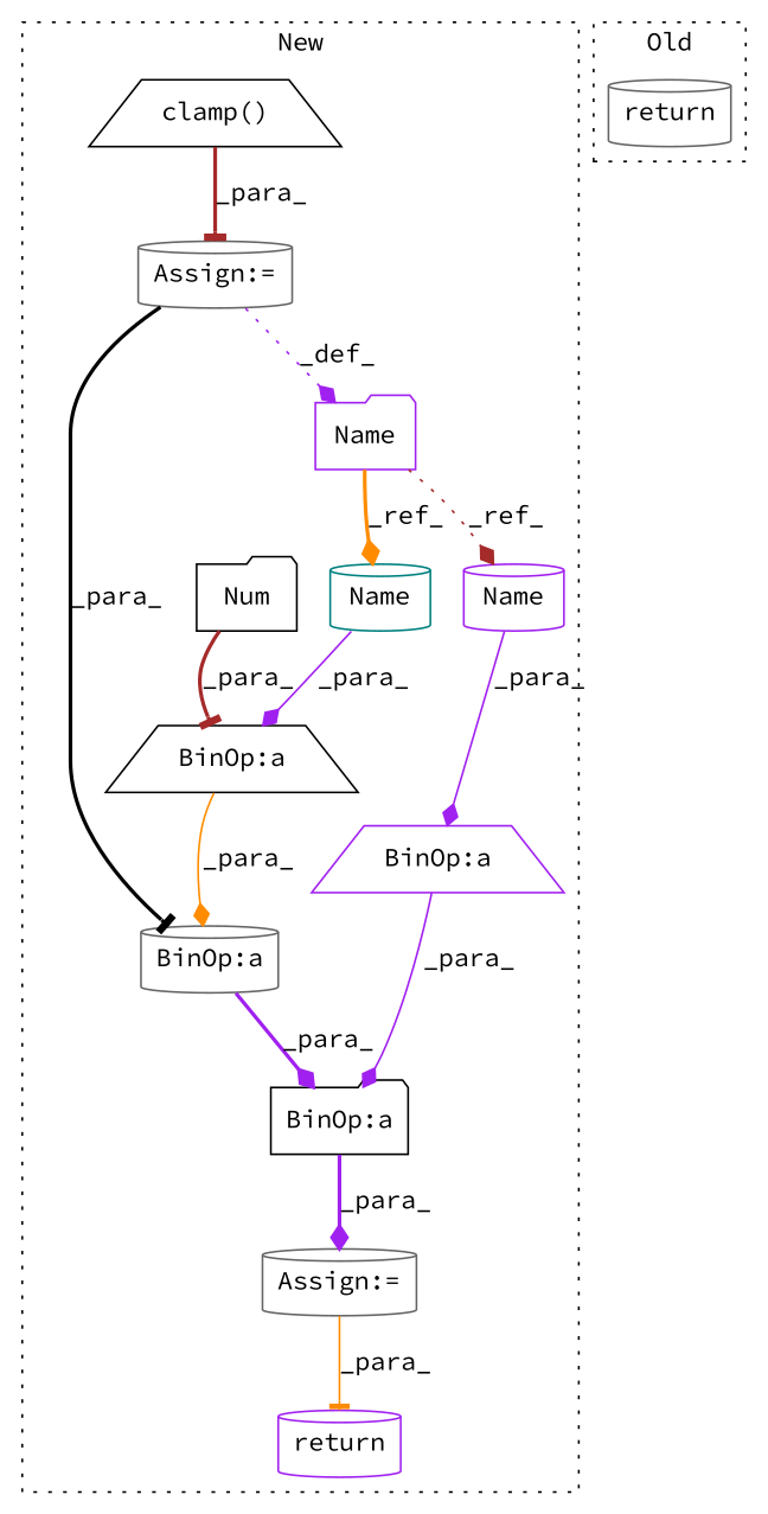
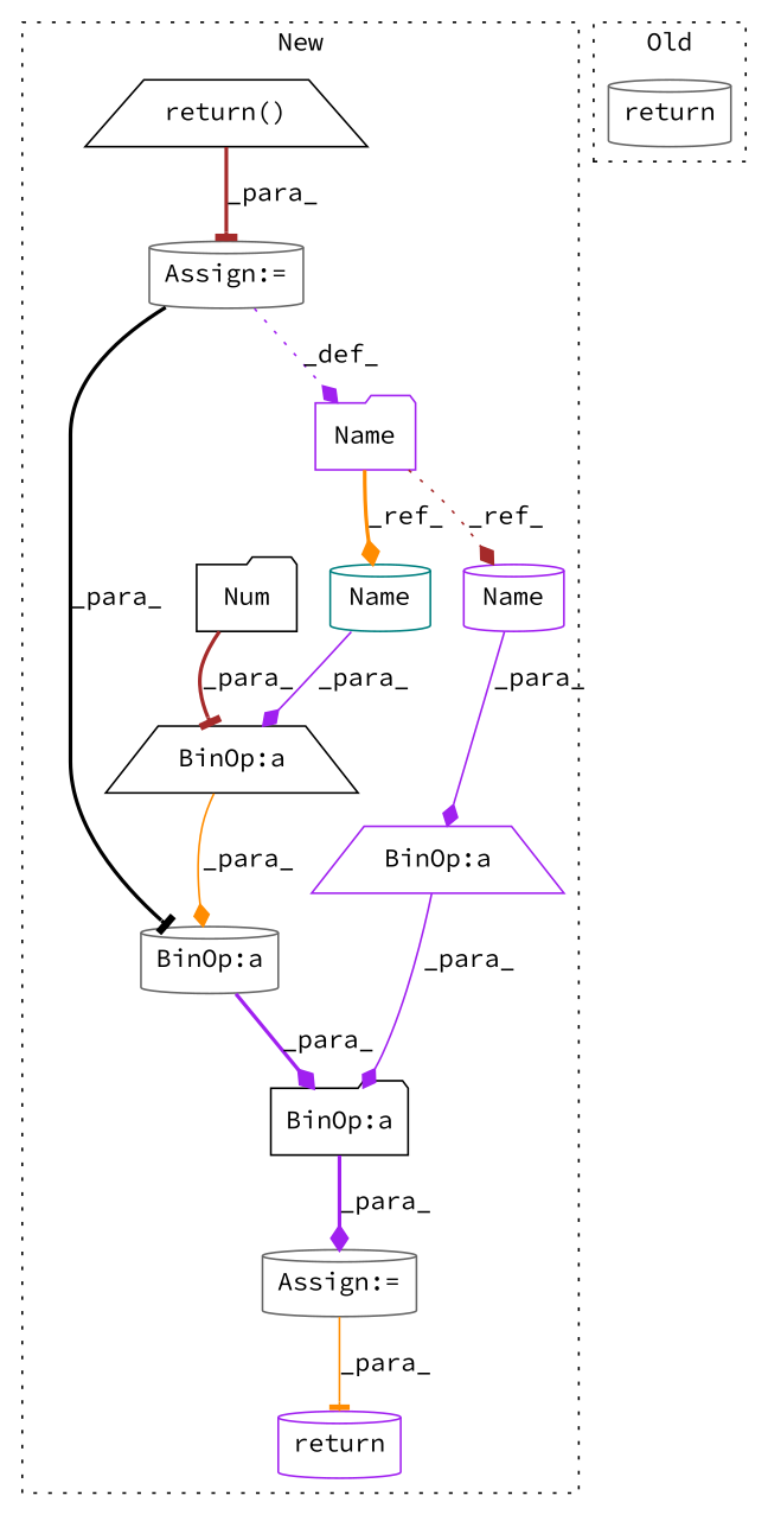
  digraph {
    fontname="Source Code Pro"
    node [a=82 l=1 shape=cylinder color=black fontname="Source Code Pro"]
    edge [color=purple style=bold arrowhead=diamond fontname="Source Code Pro"]
-   n1 [a=75 l="12,1" label="clamp()" s="3389,3425" shape=trapezium]
+   n1 [a=75 l="12,1" label="return()" s="3389,3425" shape=trapezium]
    n2 [a=93 l=7 label=return s=4111 color=purple]
    n3 [label="BinOp:a" s=3488 shape=trapezium]
    n4 [l=3 label="BinOp:a" s=3495 color=gray40]
    n5 [l=20 label="BinOp:a" s=3457 shape=folder]
    n6 [a=68 l=3 label="Assign:=" s=3449 color=gray40]
    n7 [a=68 l=3 label="Assign:=" s=3386 color=gray40]
    n8 [a=76 label=Num s=3487 shape=folder]
    n9 [label="BinOp:a" s=3463 shape=trapezium color=purple]
    n10 [a=87 l=5 label=Name s=3381 shape=folder color=purple]
    n11 [a=87 l=5 label=Name s=3464 color=purple]
    n12 [a=87 l=5 label=Name s=3489 color=teal]
    n13 [a=93 l=7 label=return s=3299 color=gray40]
    subgraph cluster_1 {
      label=New
      style=dotted
      n1
      n2
      n3
      n4
      n5
      n6
      n7
      n8
      n9
      n10
      n11
      n12
    }
    subgraph cluster_2 {
      label=Old
      style=dotted
      n13
    }
    n1 -> n7 [label=_para_ color=brown arrowhead=tee]
    n3 -> n4 [label=_para_ color=darkorange style=solid]
    n4 -> n5 [label=_para_]
    n5 -> n6 [label=_para_]
    n6 -> n2 [label=_para_ color=darkorange style=solid arrowhead=tee]
    n7 -> n4 [label=_para_ color=black arrowhead=tee]
    n7 -> n10 [label=_def_ style=dotted]
    n8 -> n3 [label=_para_ color=brown arrowhead=tee]
    n9 -> n5 [label=_para_ style=solid]
    n10 -> n11 [label=_ref_ color=brown style=dotted]
    n10 -> n12 [label=_ref_ color=darkorange]
    n11 -> n9 [label=_para_ style=solid]
    n12 -> n3 [label=_para_ style=solid]
  }
